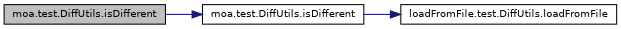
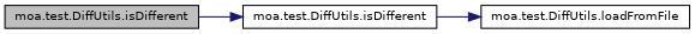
  digraph {
    rankdir=LR
    node [color=black fillcolor=white fontname=Helvetica fontsize=10 shape=record style=filled]
    edge [color=midnightblue fontname=Helvetica fontsize=10 labelfontname=Helvetica labelfontsize=10 style=solid]
    n1 [fillcolor=grey75 fontcolor=black height=0.2 label="moa.test.DiffUtils.isDifferent" width=0.4]
    n2 [height=0.2 label="moa.test.DiffUtils.isDifferent" width=0.4]
-   n3 [height=0.2 label="loadFromFile.test.DiffUtils.loadFromFile" width=0.4]
+   n3 [height=0.2 label="moa.test.DiffUtils.loadFromFile" width=0.4]
    n1 -> n2
    n2 -> n3
  }
